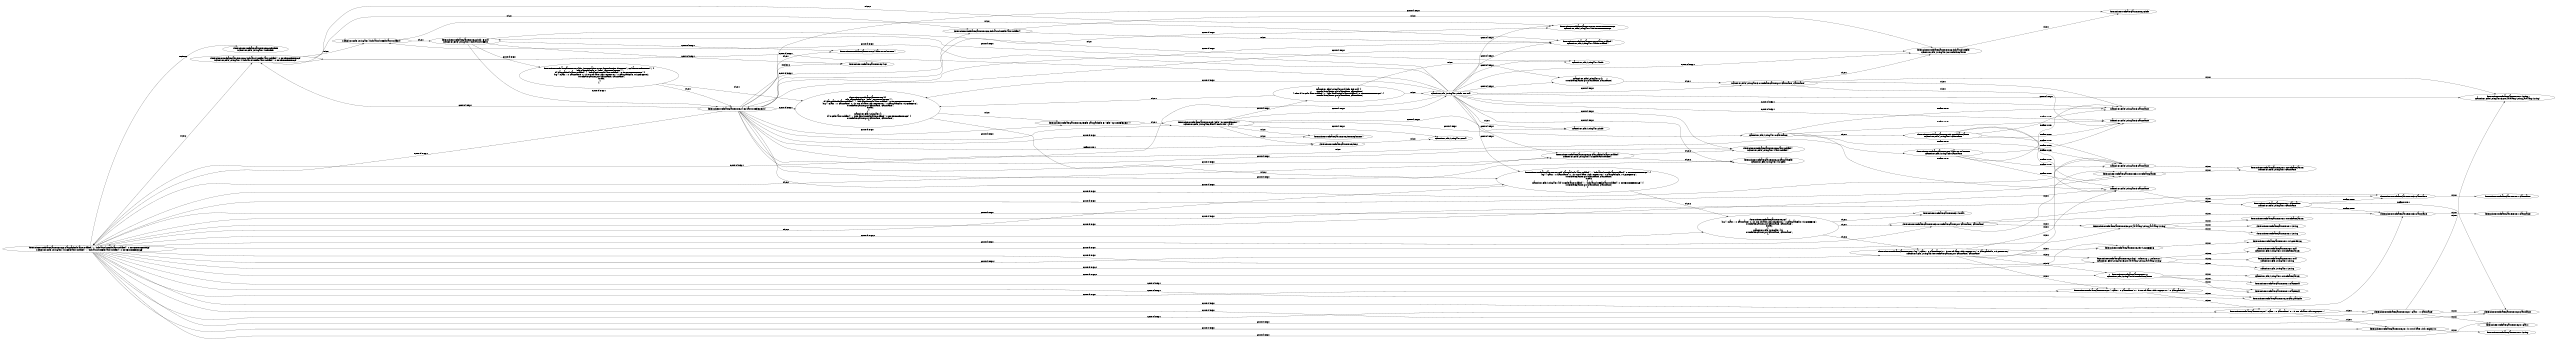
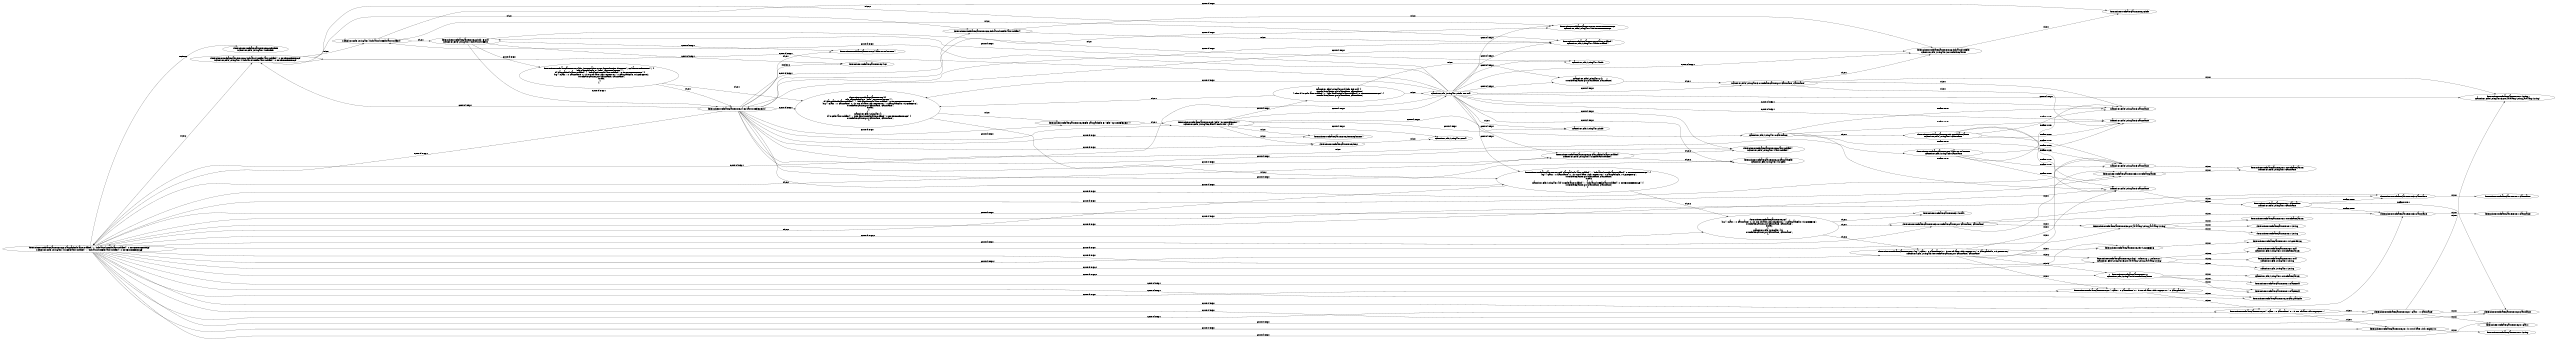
  digraph {
    rankdir=LR
    node [shape=ellipse]
    n1 [label="determineOutOfDateClasses#?#26:DELETE\nscanDir#?,File,String[]#14:DELETE"]
    n2 [label="determineOutOfDateClasses#?#26:classpathFile.lastModified() > (info.absoluteFile.lastModified() + TIME_TOLERANCE)\nscanDir#?,File,String[]#14:srcFile.lastModified() > (info.absoluteFile.lastModified() + TIME_TOLERANCE)"]
    n3 [label="determineOutOfDateClasses#?#26:classpathFile.lastModified()\nscanDir#?,File,String[]#14:srcFile.lastModified()"]
    n4 [label="determineOutOfDateClasses#?#26:(info.absoluteFile.lastModified() + TIME_TOLERANCE)\nscanDir#?,File,String[]#14:(info.absoluteFile.lastModified() + TIME_TOLERANCE)"]
    n5 [label="determineOutOfDateClasses#?#26:\{\n    log(((\"Class \" + className) + \" is out of date with respect to \") + classpathFile, MSG_DEBUG);\n    outOfDateClasses.put(className, className);\n    break;\n\}\nscanDir#?,File,String[]#14:\{\n    outOfDateClasses.put(className, className);\n\}"]
    n6 [label="determineOutOfDateClasses#?#27:log(((\"Class \" + className) + \" is out of date with respect to \") + classpathFile, MSG_DEBUG)\nscanDir#?,File,String[]#15:outOfDateClasses.put(className, className)"]
    n7 [label="determineOutOfDateClasses#?#30:outOfDateClasses.put(className, className)"]
    n8 [label="determineOutOfDateClasses#?#31:break"]
    n9 [label="determineOutOfDateClasses#?#27:log(<unknown>,<unknown>)\nscanDir#?,File,String[]#15:put(java.lang.String,java.lang.String)"]
    n10 [label="determineOutOfDateClasses#?#-1:\nscanDir#?,File,String[]#15:outOfDateClasses"]
    n11 [label="determineOutOfDateClasses#?#-1:PlaceHold"]
    n12 [label="determineOutOfDateClasses#?#28:((\"Class \" + className) + \" is out of date with respect to \") + classpathFile"]
    n13 [label="determineOutOfDateClasses#?#28:((\"Class \" + className) + \" is out of date with respect to \")"]
    n14 [label="determineOutOfDateClasses#?#28:classpathFile"]
    n15 [label="determineOutOfDateClasses#?#28:(\"Class \" + className)"]
    n16 [label="determineOutOfDateClasses#?#28:\"Class \""]
    n17 [label="determineOutOfDateClasses#?#28:className"]
    n18 [label="determineOutOfDateClasses#?#28:\" is out of date with respect to \""]
    n19 [label="determineOutOfDateClasses#?#29:MSG_DEBUG"]
    n20 [label="determineOutOfDateClasses#?#30:put(java.lang.String,java.lang.String)"]
    n21 [label="determineOutOfDateClasses#?#30:outOfDateClasses"]
    n22 [label="determineOutOfDateClasses#?#30:className"]
    n23 [label="determineOutOfDateClasses#?#30:className"]
    n24 [label="scanDir#?,File,String[]#15:className"]
    n25 [label="scanDir#?,File,String[]#15:className"]
    n26 [label="determineOutOfDateClasses#?#26:lastModified()\nscanDir#?,File,String[]#14:lastModified()"]
    n27 [label="determineOutOfDateClasses#?#26:classpathFile\nscanDir#?,File,String[]#14:srcFile"]
    n28 [label="determineOutOfDateClasses#?#26:info.absoluteFile.lastModified()"]
    n29 [label="determineOutOfDateClasses#?#26:TIME_TOLERANCE\nscanDir#?,File,String[]#14:TIME_TOLERANCE"]
    n30 [label="scanDir#?,File,String[]#14:info.absoluteFile.lastModified()"]
    n31 [label="determineOutOfDateClasses#?#-1:null\nscanDir#?,File,String[]#-1:outOfDateClasses"]
    n32 [label="determineOutOfDateClasses#?#-1:null\nscanDir#?,File,String[]#-1:String"]
    n33 [label="scanDir#?,File,String[]#-1:String"]
    n34 [label="determineOutOfDateClasses#?#-1:PlaceHold"]
    n35 [label="scanDir#?,File,String[]#-1:outOfDateClasses"]
    n36 [label="determineOutOfDateClasses#?#-1:String\nscanDir#?,File,String[]#13:put(java.lang.String,java.lang.String)"]
    n37 [label="determineOutOfDateClasses#?#-1:String"]
    n38 [label="determineOutOfDateClasses#?#-1:MSG_DEBUG"]
    n39 [label="determineOutOfDateClasses#?#-1:outOfDateClasses"]
    n40 [label="determineOutOfDateClasses#?#-1:String"]
    n41 [label="determineOutOfDateClasses#?#-1:String"]
    n42 [label="determineOutOfDateClasses#?#-1:outOfDateClasses\nscanDir#?,File,String[]#-1:className"]
    n43 [label="determineOutOfDateClasses#?#-1:className"]
    n44 [label="determineOutOfDateClasses#?#-1:className"]
    n45 [label="determineOutOfDateClasses#?#17:className\nscanDir#?,File,String[]#-1:className"]
    n46 [label="determineOutOfDateClasses#?#24:e2.hasMoreElements()"]
    n47 [label="determineOutOfDateClasses#?#24:hasMoreElements\nscanDir#?,File,String[]#8:className"]
    n48 [label="determineOutOfDateClasses#?#24:e2"]
    n49 [label="determineOutOfDateClasses#?#24:hasMoreElements()"]
    n50 [label="determineOutOfDateClasses#?#24:\{\n    File classpathFile = ((File) (e2.nextElement()));\n    if (classpathFile.lastModified() > (info.absoluteFile.lastModified() + TIME_TOLERANCE)) \{\n        log(((\"Class \" + className) + \" is out of date with respect to \") + classpathFile, MSG_DEBUG);\n        outOfDateClasses.put(className, className);\n        break;\n    \}\n\}\nscanDir#?,File,String[]#14:\n    if (srcFile.lastModified() > (info.absoluteFile.lastModified() + TIME_TOLERANCE)) \{\n        outOfDateClasses.put(className, className);\n    \}\n"]
    n51 [label="determineOutOfDateClasses#?#25:File classpathFile = ((File) (e2.nextElement()))"]
    n52 [label="determineOutOfDateClasses#?#25:((File) (e2.nextElement()))\nscanDir#?,File,String[]#6:files[i].endsWith(\".java\")"]
    n53 [label="determineOutOfDateClasses#?#25:nextElement()"]
    n54 [label="determineOutOfDateClasses#?#25:e2"]
    n55 [label="determineOutOfDateClasses#?#26:if (classpathFile.lastModified() > (info.absoluteFile.lastModified() + TIME_TOLERANCE)) \{\n    log(((\"Class \" + className) + \" is out of date with respect to \") + classpathFile, MSG_DEBUG);\n    outOfDateClasses.put(className, className);\n    break;\n\}\nscanDir#?,File,String[]#14:if (srcFile.lastModified() > (info.absoluteFile.lastModified() + TIME_TOLERANCE)) \{\n    outOfDateClasses.put(className, className);\n\}"]
    n56 [label="determineOutOfDateClasses#?#26:lastModified()\nscanDir#?,File,String[]#14:lastModified()"]
    n57 [label="determineOutOfDateClasses#?#26:info.absoluteFile\nscanDir#?,File,String[]#13:outOfDateClasses"]
    n58 [label="determineOutOfDateClasses#?#26:info"]
    n59 [label="scanDir#?,File,String[]#13:className"]
    n60 [label="scanDir#?,File,String[]#13:className"]
    n61 [label="scanDir#?,File,String[]#12:null"]
    n62 [label="scanDir#?,File,String[]#10:className"]
    n63 [label="scanDir#?,File,String[]#12:if (info == null) \{\n    outOfDateClasses.put(className, className);\n\} else if (srcFile.lastModified() > (info.absoluteFile.lastModified() + TIME_TOLERANCE)) \{\n    outOfDateClasses.put(className, className);\n\}"]
    n64 [label="scanDir#?,File,String[]#12:info"]
    n65 [label="scanDir#?,File,String[]#12:info == null"]
    n66 [label="determineOutOfDateClasses#?#22:info != null\nscanDir#?,File,String[]#14:info.absoluteFile"]
    n67 [label="determineOutOfDateClasses#?#24:for (Enumeration e2 = dependencies.elements(); e2.hasMoreElements();) \{\n    File classpathFile = ((File) (e2.nextElement()));\n    if (classpathFile.lastModified() > (info.absoluteFile.lastModified() + TIME_TOLERANCE)) \{\n        log(((\"Class \" + className) + \" is out of date with respect to \") + classpathFile, MSG_DEBUG);\n        outOfDateClasses.put(className, className);\n        break;\n    \}\n\}"]
    n68 [label="scanDir#?,File,String[]#14:info"]
    n69 [label="determineOutOfDateClasses#?#3:outOfDateClasses\nscanDir#?,File,String[]#-1:className"]
    n70 [label="scanDir#?,File,String[]#12:\{\n    outOfDateClasses.put(className, className);\n\}"]
    n71 [label="scanDir#?,File,String[]#13:outOfDateClasses.put(className, className)"]
    n2 -> n1 [label="Action:2"]
    n2 -> n3 [label="AST:2"]
    n2 -> n4 [label="AST:2"]
    n2 -> n5 [label="Control Dep:2"]
    n2 -> n6 [label="Control Dep:2"]
    n2 -> n7 [label="Control Dep:1"]
    n2 -> n8 [label="Control Dep:1"]
    n2 -> n9 [label="Control Dep:2"]
    n2 -> n10 [label="Control Dep:2"]
    n2 -> n11 [label="Control Dep:1"]
    n2 -> n12 [label="Control Dep:1"]
    n2 -> n13 [label="Control Dep:1"]
    n2 -> n14 [label="Control Dep:1"]
    n2 -> n15 [label="Control Dep:1"]
    n2 -> n16 [label="Control Dep:1"]
    n2 -> n17 [label="Control Dep:1"]
    n2 -> n18 [label="Control Dep:1"]
    n2 -> n19 [label="Control Dep:1"]
    n2 -> n20 [label="Control Dep:1"]
    n2 -> n21 [label="Control Dep:1"]
    n2 -> n22 [label="Control Dep:1"]
    n2 -> n23 [label="Control Dep:1"]
    n2 -> n24 [label="Control Dep:1"]
    n2 -> n25 [label="Control Dep:1"]
    n3 -> n26 [label="AST:2"]
    n3 -> n27 [label="AST:2"]
    n4 -> n28 [label="AST:1"]
    n4 -> n29 [label="AST:2"]
    n4 -> n30 [label="AST:1"]
    n5 -> n6 [label="AST:2"]
    n5 -> n7 [label="AST:1"]
    n5 -> n8 [label="AST:1"]
    n6 -> n9 [label="AST:2"]
    n6 -> n10 [label="AST:2"]
    n6 -> n12 [label="AST:1"]
    n6 -> n19 [label="AST:1"]
    n6 -> n24 [label="AST:1"]
    n6 -> n25 [label="AST:1"]
    n7 -> n20 [label="AST:1"]
    n7 -> n21 [label="AST:1"]
    n7 -> n22 [label="AST:1"]
    n7 -> n23 [label="AST:1"]
    n9 -> n31 [label="AST:2"]
    n9 -> n32 [label="AST:2"]
    n9 -> n33 [label="AST:1"]
    n10 -> n11 [label="AST:1"]
    n10 -> n34 [label="AST:1"]
    n10 -> n35 [label="AST:1"]
    n12 -> n13 [label="AST:1"]
    n12 -> n14 [label="AST:1"]
    n13 -> n15 [label="AST:1"]
    n13 -> n18 [label="AST:1"]
    n15 -> n16 [label="AST:1"]
    n15 -> n17 [label="AST:1"]
    n15 -> n36 [label="AST:1"]
    n18 -> n37 [label="AST:1"]
    n19 -> n38 [label="AST:1"]
    n20 -> n39 [label="AST:1"]
    n20 -> n40 [label="AST:1"]
    n20 -> n41 [label="AST:1"]
    n21 -> n42 [label="AST:1"]
    n22 -> n43 [label="AST:1"]
    n23 -> n44 [label="AST:1"]
    n24 -> n45 [label="AST:1"]
    n25 -> n42 [label="AST:1"]
    n28 -> n56 [label="AST:1"]
    n28 -> n57 [label="AST:1"]
    n30 -> n56 [label="AST:1"]
    n30 -> n66 [label="AST:1"]
    n45 -> n17 [label="Define Use:1"]
    n45 -> n22 [label="Define Use:1"]
    n45 -> n23 [label="Define Use:1"]
    n46 -> n2 [label="Control Dep:1"]
    n46 -> n3 [label="Control Dep:1"]
    n46 -> n4 [label="Control Dep:1"]
    n46 -> n26 [label="Control Dep:1"]
    n46 -> n27 [label="Control Dep:1"]
    n46 -> n28 [label="Control Dep:1"]
    n46 -> n29 [label="Control Dep:1"]
    n46 -> n47 [label="AST:1"]
    n46 -> n48 [label="Action:2"]
    n46 -> n49 [label="AST:1"]
    n46 -> n50 [label="Control Dep:1"]
    n46 -> n51 [label="Control Dep:1"]
    n46 -> n52 [label="Control Dep:1"]
    n46 -> n53 [label="Control Dep:1"]
-   n46 -> n54 [label="Define Use:1"]
+   n46 -> n54 [label="Control Dep:1"]
    n46 -> n55 [label="Control Dep:1"]
    n46 -> n56 [label="Control Dep:1"]
    n46 -> n57 [label="Control Dep:1"]
-   n46 -> n58 [label="Control Dep:1"]
+   n30 -> n58 [label="Control Dep:1"]
    n47 -> n24 [label="Define Use:1"]
    n47 -> n25 [label="Define Use:1"]
    n47 -> n59 [label="Define Use:1"]
    n47 -> n60 [label="Define Use:1"]
    n50 -> n51 [label="AST:1"]
    n50 -> n55 [label="AST:2"]
    n51 -> n52 [label="AST:1"]
    n52 -> n53 [label="AST:1"]
    n52 -> n54 [label="AST:1"]
    n52 -> n61 [label="Control Dep:1"]
    n52 -> n62 [label="Control Dep:1"]
    n52 -> n63 [label="Control Dep:1"]
    n52 -> n64 [label="Control Dep:1"]
    n52 -> n65 [label="Control Dep:1"]
    n54 -> n61 [label="AST:1"]
    n55 -> n2 [label="AST:2"]
    n55 -> n5 [label="AST:2"]
    n57 -> n58 [label="AST:1"]
    n62 -> n24 [label="Define Use:1"]
    n62 -> n25 [label="Define Use:1"]
    n62 -> n59 [label="Define Use:1"]
    n62 -> n60 [label="Define Use:1"]
    n62 -> n69 [label="AST:1"]
    n63 -> n50 [label="AST:1"]
    n63 -> n65 [label="AST:1"]
    n63 -> n70 [label="AST:1"]
    n65 -> n2 [label="Control Dep:1"]
    n65 -> n3 [label="Control Dep:1"]
    n65 -> n4 [label="Control Dep:1"]
    n65 -> n26 [label="Control Dep:1"]
    n65 -> n27 [label="Control Dep:1"]
    n65 -> n29 [label="Control Dep:1"]
    n65 -> n30 [label="Control Dep:1"]
    n65 -> n36 [label="Control Dep:1"]
    n65 -> n50 [label="Control Dep:1"]
    n65 -> n55 [label="Control Dep:1"]
    n65 -> n56 [label="Control Dep:1"]
    n65 -> n57 [label="Control Dep:1"]
    n65 -> n59 [label="Control Dep:1"]
    n65 -> n60 [label="Control Dep:1"]
    n65 -> n64 [label="AST:1"]
    n65 -> n66 [label="Control Dep:1"]
    n65 -> n68 [label="Control Dep:1"]
    n65 -> n70 [label="Control Dep:1"]
    n65 -> n71 [label="Control Dep:1"]
    n66 -> n46 [label="Control Dep:1"]
    n66 -> n48 [label="Control Dep:1"]
    n66 -> n49 [label="Control Dep:1"]
    n66 -> n67 [label="Control Dep:1"]
    n66 -> n68 [label="AST:1"]
    n67 -> n46 [label="AST:1"]
    n67 -> n50 [label="AST:1"]
    n69 -> n21 [label="Define Use:1"]
    n69 -> n24 [label="Define Use:1"]
    n69 -> n25 [label="Define Use:1"]
    n69 -> n59 [label="Define Use:1"]
    n69 -> n60 [label="Define Use:1"]
    n70 -> n71 [label="AST:1"]
    n71 -> n36 [label="AST:1"]
    n71 -> n57 [label="AST:1"]
    n71 -> n59 [label="AST:1"]
    n71 -> n60 [label="AST:1"]
  }
